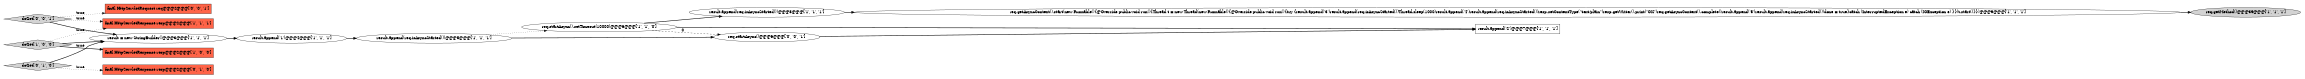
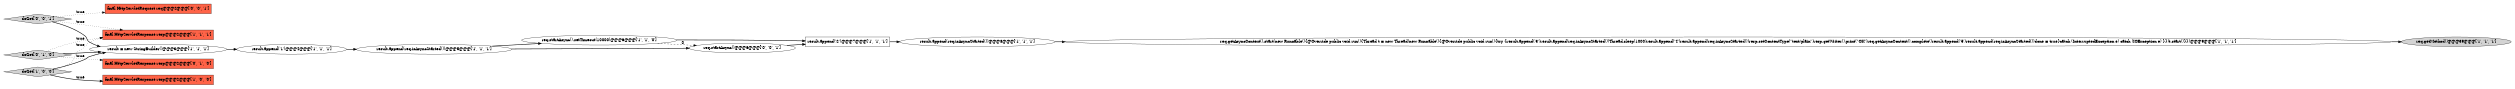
  digraph {
    rankdir=LR
    node [fillcolor=white shape=ellipse style=filled]
    edge [style=bold]
    n1 [label="result.append(req.isAsyncStarted())@@@5@@@['1', '1', '1']"]
    n2 [label="req.startAsync().setTimeout(10000)@@@6@@@['1', '1', '0']"]
    n3 [label="req.startAsync()@@@6@@@['0', '0', '1']"]
    n4 [label="result.append('2')@@@7@@@['1', '1', '1']" shape=box]
    n5 [label="result.append(req.isAsyncStarted())@@@8@@@['1', '1', '1']"]
    n6 [label="req.getAsyncContext().start(new Runnable(){@Override public void run(){Thread t = new Thread(new Runnable(){@Override public void run(){try {result.append('3')result.append(req.isAsyncStarted())Thread.sleep(1000)result.append('4')result.append(req.isAsyncStarted())resp.setContentType(\"text/plain\")resp.getWriter().print(\"OK\")req.getAsyncContext().complete()result.append('5')result.append(req.isAsyncStarted())done = true}catch (InterruptedException e) catch (IOException e) }})t.start()}})@@@9@@@['1', '1', '1']"]
    n7 [fillcolor=lightgray label="req.getMethod()@@@39@@@['1', '1', '1']"]
    n8 [fillcolor=tomato label="final HttpServletRequest req@@@2@@@['0', '0', '1']" shape=box]
    n9 [fillcolor=lightgray label="doGet['0', '0', '1']" shape=diamond]
    n10 [fillcolor=tomato label="final HttpServletResponse resp@@@2@@@['1', '1', '1']" shape=box]
    n11 [label="result = new StringBuilder()@@@3@@@['1', '1', '1']"]
    n12 [label="result.append('1')@@@4@@@['1', '1', '1']"]
    n13 [fillcolor=tomato label="final HttpServletResponse resp@@@2@@@['0', '1', '0']" shape=box]
    n14 [fillcolor=lightgray label="doGet['0', '1', '0']" shape=diamond]
    n15 [fillcolor=lightgray label="doGet['1', '0', '0']" shape=diamond]
    n16 [fillcolor=tomato label="final HttpServletResponse resp@@@2@@@['1', '0', '0']" shape=box]
-   n1 -> n2 [style=dotted]
+   n1 -> n2
    n1 -> n3
    n2 -> n3 [label=0 style=dashed]
    n2 -> n4
    n3 -> n4
-   n2 -> n5
+   n4 -> n5
    n5 -> n6
    n6 -> n7
    n9 -> n8 [label=true style=dotted]
    n9 -> n10 [label=true style=dotted]
    n9 -> n11
    n11 -> n12
    n12 -> n1
+   n14 -> n10 [label=true style=dotted]
    n14 -> n11
    n14 -> n13 [label=true style=dotted]
    n15 -> n10 [label=true style=dotted]
    n15 -> n11
    n15 -> n16 [label=true]
  }
